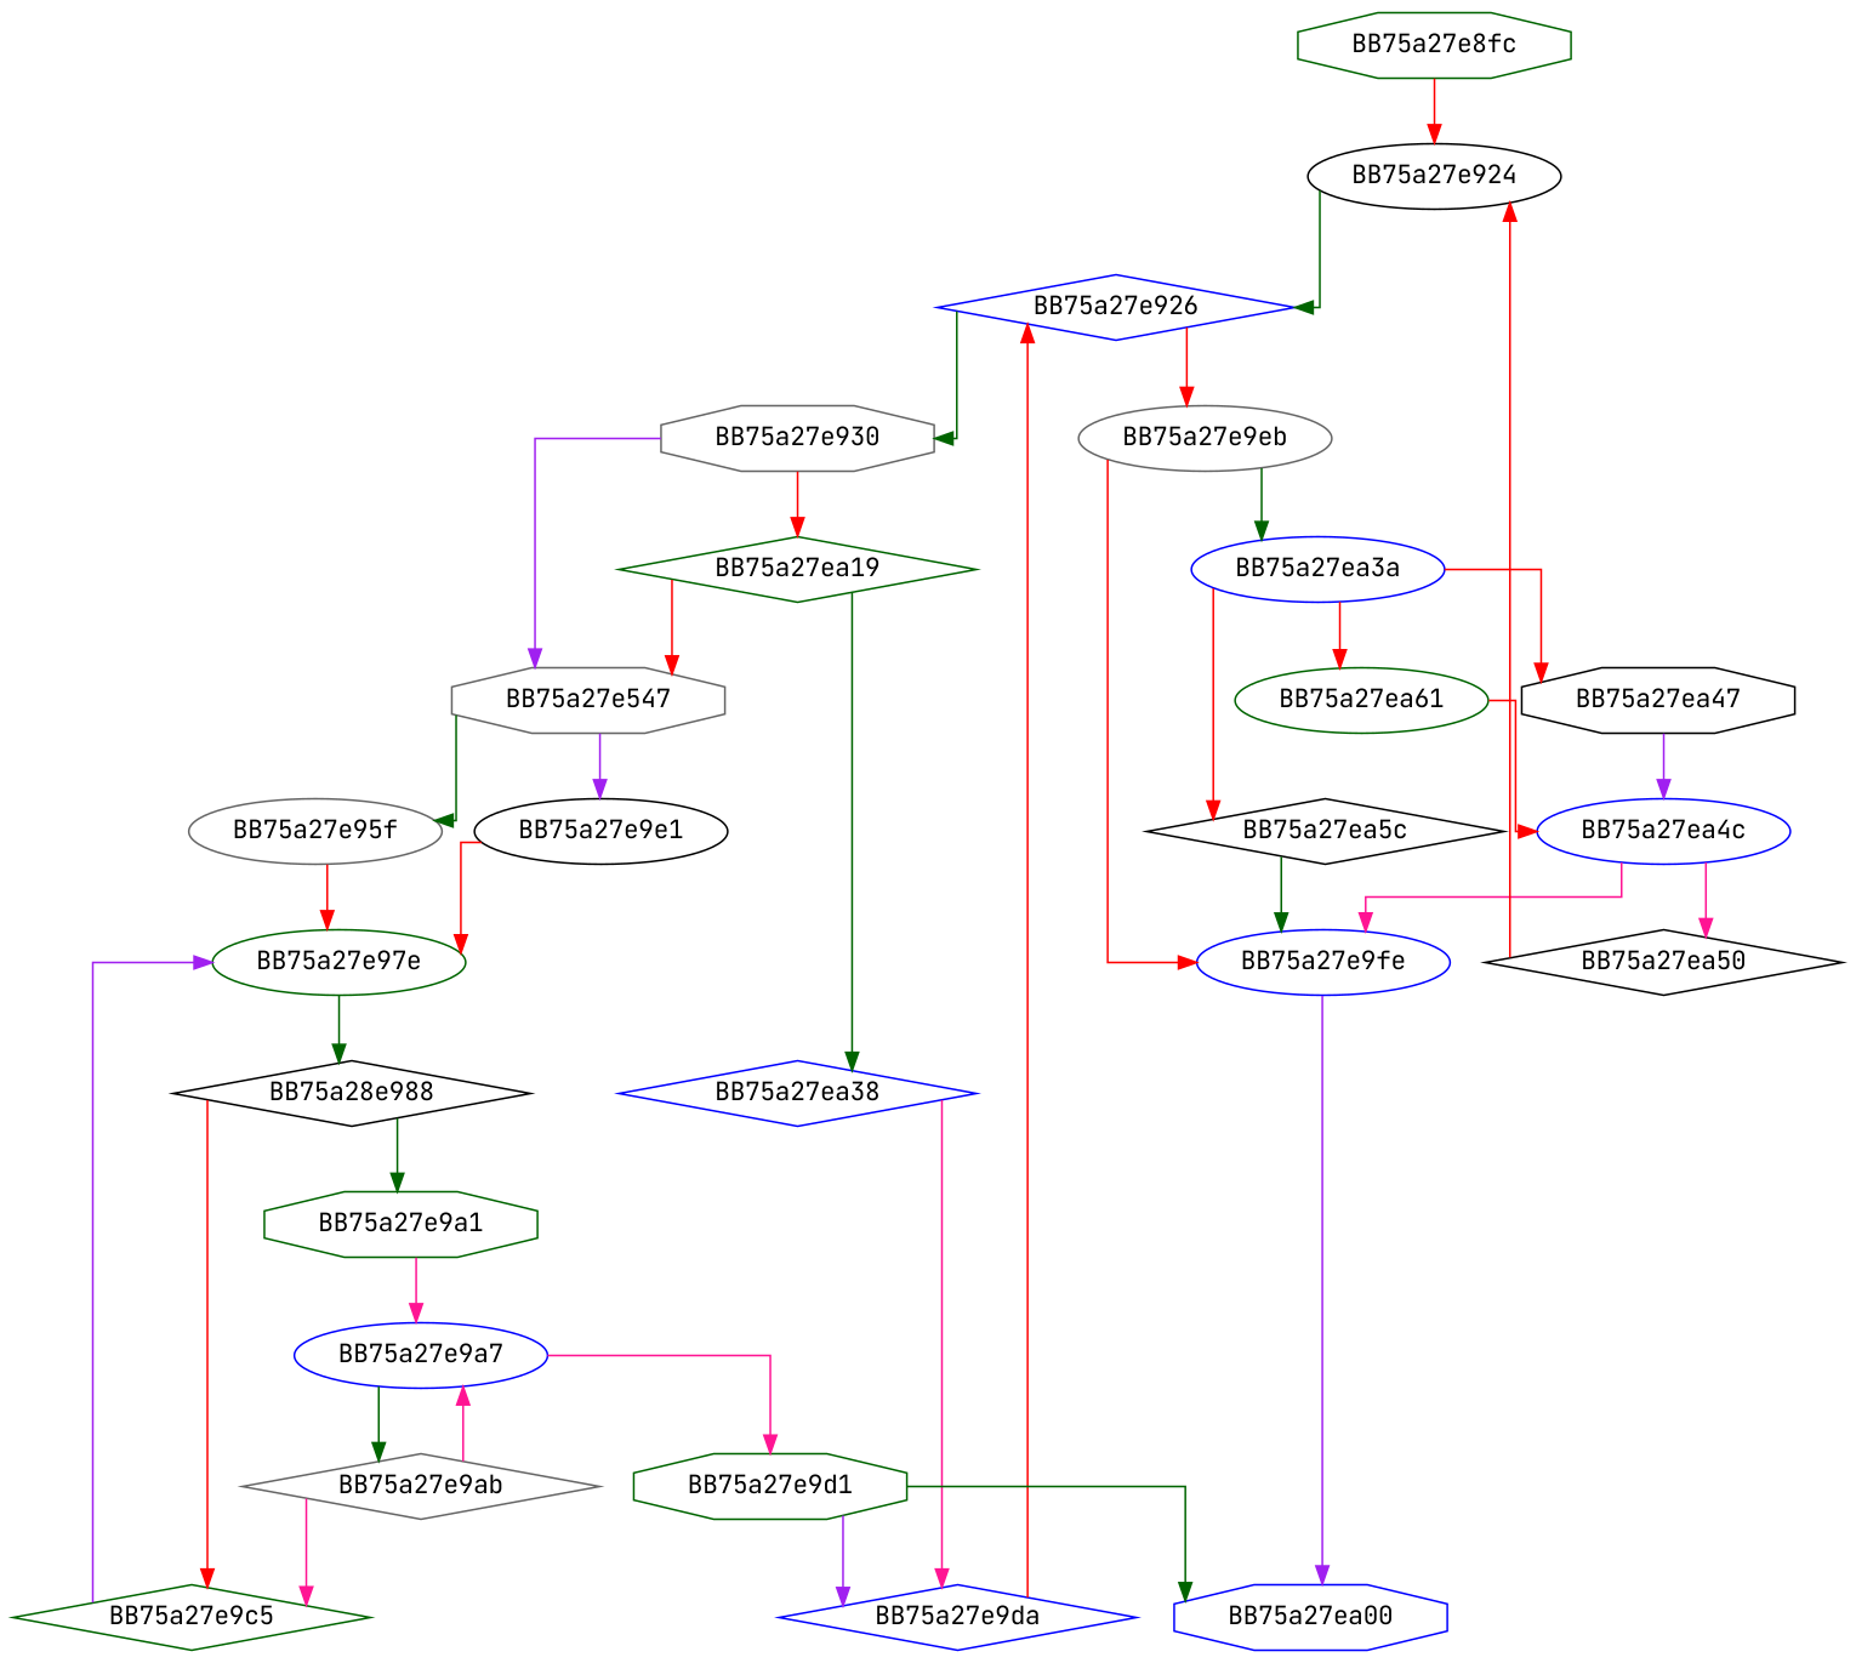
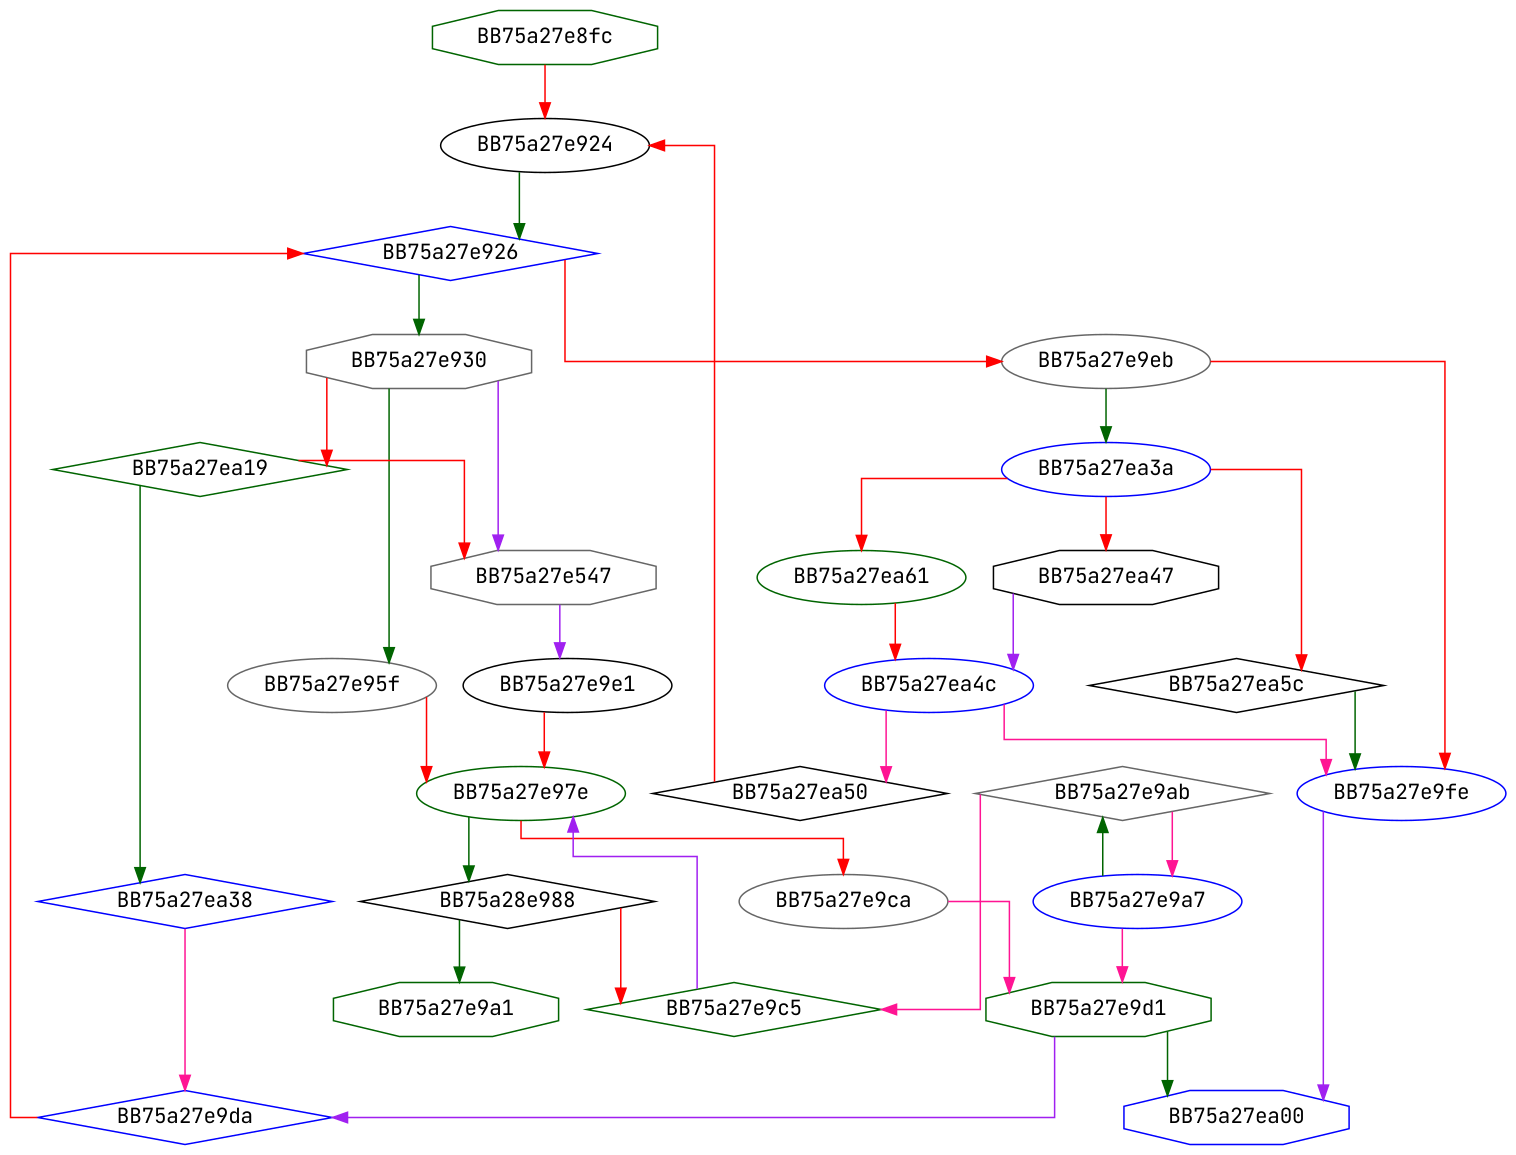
  digraph {
    fontname="JetBrains Mono"
    splines=ortho
    node [color=blue fontname="JetBrains Mono" shape=ellipse]
    edge [color=red fontname="JetBrains Mono"]
    BB75a27e8fc [color=darkgreen shape=octagon]
    BB75a27e924 [color=black]
    BB75a27e926 [shape=diamond]
    BB75a27e9eb [color=gray40]
    BB75a27e930 [color=gray40 shape=octagon]
    BB75a27ea3a
    BB75a27e9fe
    BB75a27ea19 [color=darkgreen shape=diamond]
    n9 [color=gray40 label=BB75a27e547 shape=octagon]
    BB75a27ea5c [color=black shape=diamond]
    BB75a27ea47 [color=black shape=octagon]
    BB75a27ea61 [color=darkgreen]
    BB75a27ea00 [shape=octagon]
    BB75a27ea38 [shape=diamond]
    BB75a27e9e1 [color=black]
    BB75a27e95f [color=gray40]
    BB75a27e9da [shape=diamond]
    BB75a27e97e [color=darkgreen]
+   BB75a27e9ca [color=gray40]
    n20 [color=black label=BB75a28e988 shape=diamond]
    BB75a27e9d1 [color=darkgreen shape=octagon]
    BB75a27e9c5 [color=darkgreen shape=diamond]
    BB75a27e9a1 [color=darkgreen shape=octagon]
    BB75a27e9a7
    BB75a27e9ab [color=gray40 shape=diamond]
    BB75a27ea4c
    BB75a27ea50 [color=black shape=diamond]
    BB75a27e8fc -> BB75a27e924
    BB75a27e924 -> BB75a27e926 [color=darkgreen]
    BB75a27e926 -> BB75a27e9eb
    BB75a27e926 -> BB75a27e930 [color=darkgreen]
    BB75a27e9eb -> BB75a27ea3a [color=darkgreen]
    BB75a27e9eb -> BB75a27e9fe
    BB75a27e930 -> BB75a27ea19
    BB75a27e930 -> n9 [color=purple]
    BB75a27ea3a -> BB75a27ea5c
    BB75a27ea3a -> BB75a27ea47
    BB75a27ea3a -> BB75a27ea61
    BB75a27e9fe -> BB75a27ea00 [color=purple]
    BB75a27ea19 -> n9
    BB75a27ea19 -> BB75a27ea38 [color=darkgreen]
    n9 -> BB75a27e9e1 [color=purple]
-   n9 -> BB75a27e95f [color=darkgreen]
+   BB75a27e930 -> BB75a27e95f [color=darkgreen]
    BB75a27ea5c -> BB75a27e9fe [color=darkgreen]
    BB75a27ea47 -> BB75a27ea4c [color=purple]
    BB75a27ea61 -> BB75a27ea4c
    BB75a27ea38 -> BB75a27e9da [color=deeppink]
    BB75a27e9e1 -> BB75a27e97e
    BB75a27e95f -> BB75a27e97e
    BB75a27e9da -> BB75a27e926
+   BB75a27e97e -> BB75a27e9ca
    BB75a27e97e -> n20 [color=darkgreen]
+   BB75a27e9ca -> BB75a27e9d1 [color=deeppink]
    n20 -> BB75a27e9c5
    n20 -> BB75a27e9a1 [color=darkgreen]
    BB75a27e9d1 -> BB75a27ea00 [color=darkgreen]
    BB75a27e9d1 -> BB75a27e9da [color=purple]
    BB75a27e9c5 -> BB75a27e97e [color=purple]
-   BB75a27e9a1 -> BB75a27e9a7 [color=deeppink]
    BB75a27e9a7 -> BB75a27e9d1 [color=deeppink]
    BB75a27e9a7 -> BB75a27e9ab [color=darkgreen]
    BB75a27e9ab -> BB75a27e9c5 [color=deeppink]
    BB75a27e9ab -> BB75a27e9a7 [color=deeppink]
    BB75a27ea4c -> BB75a27e9fe [color=deeppink]
    BB75a27ea4c -> BB75a27ea50 [color=deeppink]
    BB75a27ea50 -> BB75a27e924
  }
